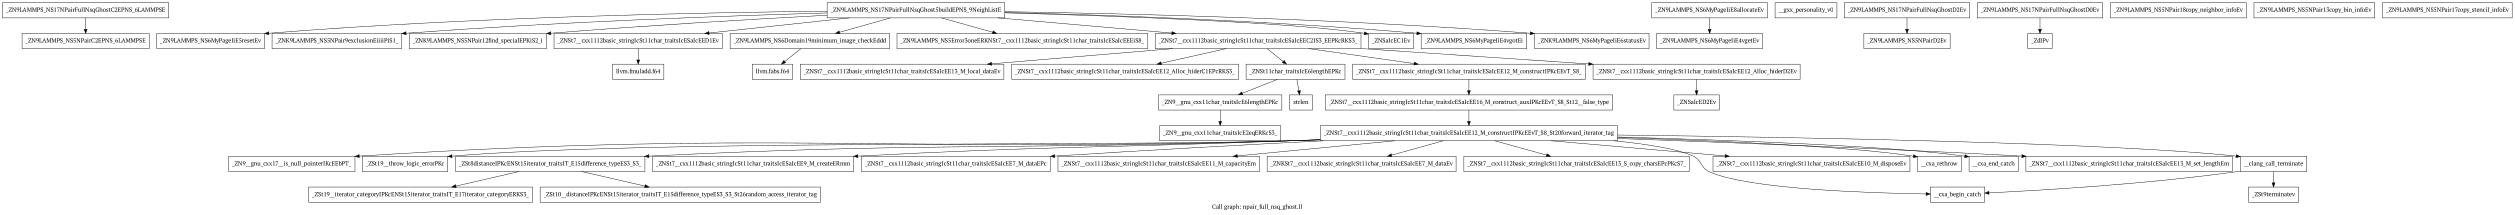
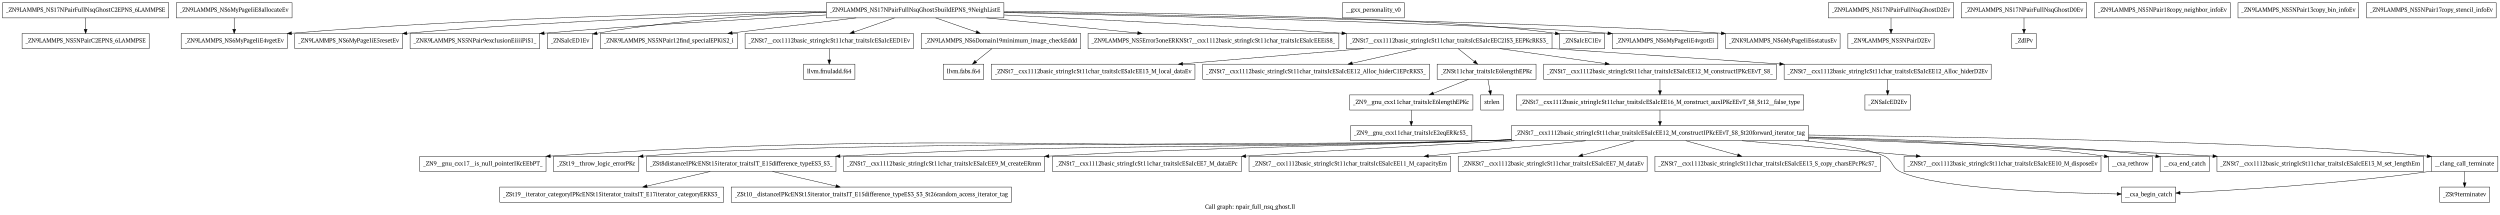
  digraph {
    fontname="PT Serif"
    label="Call graph: npair_full_nsq_ghost.ll"
    node [fontname="PT Serif" shape=record]
    edge [fontname="PT Serif"]
    n1 [label="{_ZN9LAMMPS_NS17NPairFullNsqGhostC2EPNS_6LAMMPSE}"]
    n2 [label="{_ZN9LAMMPS_NS5NPairC2EPNS_6LAMMPSE}"]
    n3 [label="{_ZN9LAMMPS_NS17NPairFullNsqGhost5buildEPNS_9NeighListE}"]
    n4 [label="{_ZN9LAMMPS_NS6MyPageIiE5resetEv}"]
    n5 [label="{_ZN9LAMMPS_NS6MyPageIiE4vgetEv}"]
    n6 [label="{_ZNK9LAMMPS_NS5NPair9exclusionEiiiiPiS1_}"]
+   n7 [label="{_ZNSaIcED1Ev}"]
    n8 [label="{_ZNK9LAMMPS_NS5NPair12find_specialEPKiS2_i}"]
    n9 [label="{_ZNSt7__cxx1112basic_stringIcSt11char_traitsIcESaIcEED1Ev}"]
    n10 [label="{_ZN9LAMMPS_NS6Domain19minimum_image_checkEddd}"]
    n11 [label="{_ZN9LAMMPS_NS5Error3oneERKNSt7__cxx1112basic_stringIcSt11char_traitsIcESaIcEEEiS8_}"]
    n12 [label="{_ZNSt7__cxx1112basic_stringIcSt11char_traitsIcESaIcEEC2IS3_EEPKcRKS3_}"]
    n13 [label="{_ZNSaIcEC1Ev}"]
    n14 [label="{_ZN9LAMMPS_NS6MyPageIiE4vgotEi}"]
    n15 [label="{_ZNK9LAMMPS_NS6MyPageIiE6statusEv}"]
    n16 [label="{llvm.fmuladd.f64}"]
    n17 [label="{llvm.fabs.f64}"]
    n18 [label="{_ZNSt7__cxx1112basic_stringIcSt11char_traitsIcESaIcEE13_M_local_dataEv}"]
    n19 [label="{_ZNSt7__cxx1112basic_stringIcSt11char_traitsIcESaIcEE12_Alloc_hiderC1EPcRKS3_}"]
    n20 [label="{_ZNSt11char_traitsIcE6lengthEPKc}"]
    n21 [label="{_ZNSt7__cxx1112basic_stringIcSt11char_traitsIcESaIcEE12_M_constructIPKcEEvT_S8_}"]
    n22 [label="{_ZNSt7__cxx1112basic_stringIcSt11char_traitsIcESaIcEE12_Alloc_hiderD2Ev}"]
    n23 [label="{_ZN9LAMMPS_NS6MyPageIiE8allocateEv}"]
    n24 [label="{_ZN9__gnu_cxx11char_traitsIcE6lengthEPKc}"]
    n25 [label="{strlen}"]
    n26 [label="{_ZNSt7__cxx1112basic_stringIcSt11char_traitsIcESaIcEE16_M_construct_auxIPKcEEvT_S8_St12__false_type}"]
    n27 [label="{_ZNSaIcED2Ev}"]
    n28 [label="{_ZN9__gnu_cxx11char_traitsIcE2eqERKcS3_}"]
    n29 [label="{_ZNSt7__cxx1112basic_stringIcSt11char_traitsIcESaIcEE12_M_constructIPKcEEvT_S8_St20forward_iterator_tag}"]
    n30 [label="{__gxx_personality_v0}"]
    n31 [label="{_ZN9LAMMPS_NS17NPairFullNsqGhostD2Ev}"]
    n32 [label="{_ZN9LAMMPS_NS5NPairD2Ev}"]
    n33 [label="{_ZN9LAMMPS_NS17NPairFullNsqGhostD0Ev}"]
    n34 [label="{_ZdlPv}"]
    n35 [label="{_ZN9LAMMPS_NS5NPair18copy_neighbor_infoEv}"]
    n36 [label="{_ZN9LAMMPS_NS5NPair13copy_bin_infoEv}"]
    n37 [label="{_ZN9LAMMPS_NS5NPair17copy_stencil_infoEv}"]
    n38 [label="{_ZN9__gnu_cxx17__is_null_pointerIKcEEbPT_}"]
    n39 [label="{_ZSt19__throw_logic_errorPKc}"]
    n40 [label="{_ZSt8distanceIPKcENSt15iterator_traitsIT_E15difference_typeES3_S3_}"]
    n41 [label="{_ZNSt7__cxx1112basic_stringIcSt11char_traitsIcESaIcEE9_M_createERmm}"]
    n42 [label="{_ZNSt7__cxx1112basic_stringIcSt11char_traitsIcESaIcEE7_M_dataEPc}"]
    n43 [label="{_ZNSt7__cxx1112basic_stringIcSt11char_traitsIcESaIcEE11_M_capacityEm}"]
    n44 [label="{_ZNKSt7__cxx1112basic_stringIcSt11char_traitsIcESaIcEE7_M_dataEv}"]
    n45 [label="{_ZNSt7__cxx1112basic_stringIcSt11char_traitsIcESaIcEE13_S_copy_charsEPcPKcS7_}"]
    n46 [label="{__cxa_begin_catch}"]
    n47 [label="{_ZNSt7__cxx1112basic_stringIcSt11char_traitsIcESaIcEE10_M_disposeEv}"]
    n48 [label="{__cxa_rethrow}"]
    n49 [label="{__cxa_end_catch}"]
    n50 [label="{_ZNSt7__cxx1112basic_stringIcSt11char_traitsIcESaIcEE13_M_set_lengthEm}"]
    n51 [label="{__clang_call_terminate}"]
    n52 [label="{_ZSt19__iterator_categoryIPKcENSt15iterator_traitsIT_E17iterator_categoryERKS3_}"]
    n53 [label="{_ZSt10__distanceIPKcENSt15iterator_traitsIT_E15difference_typeES3_S3_St26random_access_iterator_tag}"]
    n54 [label="{_ZSt9terminatev}"]
    n1 -> n2
    n3 -> n4
+   n3 -> n5
    n3 -> n6
+   n3 -> n7
    n3 -> n8
    n3 -> n9
    n3 -> n10
    n3 -> n11
    n3 -> n12
    n3 -> n13
    n3 -> n14
    n3 -> n15
    n9 -> n16
    n10 -> n17
    n12 -> n18
    n12 -> n19
    n12 -> n20
    n12 -> n21
    n12 -> n22
    n20 -> n24
    n20 -> n25
    n21 -> n26
    n22 -> n27
    n23 -> n5
    n24 -> n28
    n26 -> n29
    n29 -> n38
    n29 -> n39
    n29 -> n40
    n29 -> n41
    n29 -> n42
    n29 -> n43
    n29 -> n44
    n29 -> n45
    n29 -> n46
    n29 -> n47
    n29 -> n48
    n29 -> n49
    n29 -> n50
    n29 -> n51
    n31 -> n32
    n33 -> n34
    n40 -> n52
    n40 -> n53
    n51 -> n46
    n51 -> n54
  }
